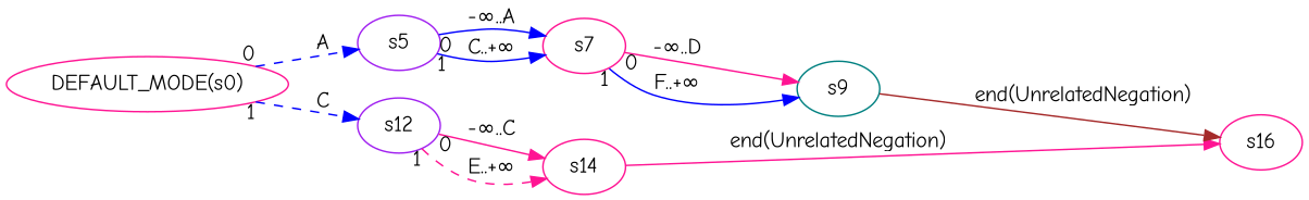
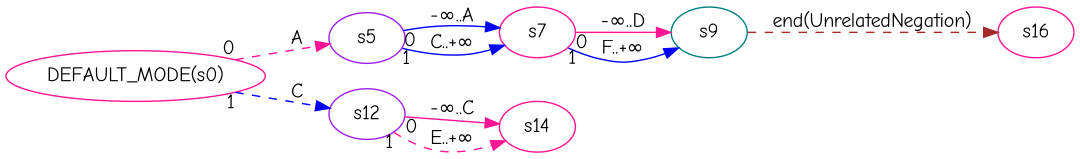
  digraph {
    fontname="Comic Neue"
    rankdir=LR
    node [color=deeppink fontname="Comic Neue"]
    edge [color=deeppink fontname="Comic Neue" style=solid taillabel=0]
    s5 [color=purple]
    "DEFAULT_MODE(s0)"
    s12 [color=purple]
    s7
    s14
    s9 [color=teal]
    s16
    s5 -> s7 [color=blue label="-∞..A"]
    s5 -> s7 [color=blue label="C..+∞" taillabel=1]
-   "DEFAULT_MODE(s0)" -> s5 [color=blue label=A style=dashed]
+   "DEFAULT_MODE(s0)" -> s5 [label=A style=dashed]
    "DEFAULT_MODE(s0)" -> s12 [color=blue label=C style=dashed taillabel=1]
    s12 -> s14 [label="-∞..C"]
    s12 -> s14 [label="E..+∞" style=dashed taillabel=1]
    s7 -> s9 [label="-∞..D"]
    s7 -> s9 [color=blue label="F..+∞" taillabel=1]
-   s14 -> s16 [label="end(UnrelatedNegation)" taillabel=""]
-   s9 -> s16 [color=brown label="end(UnrelatedNegation)" taillabel=""]
+   s9 -> s16 [color=brown label="end(UnrelatedNegation)" style=dashed taillabel=""]
  }
